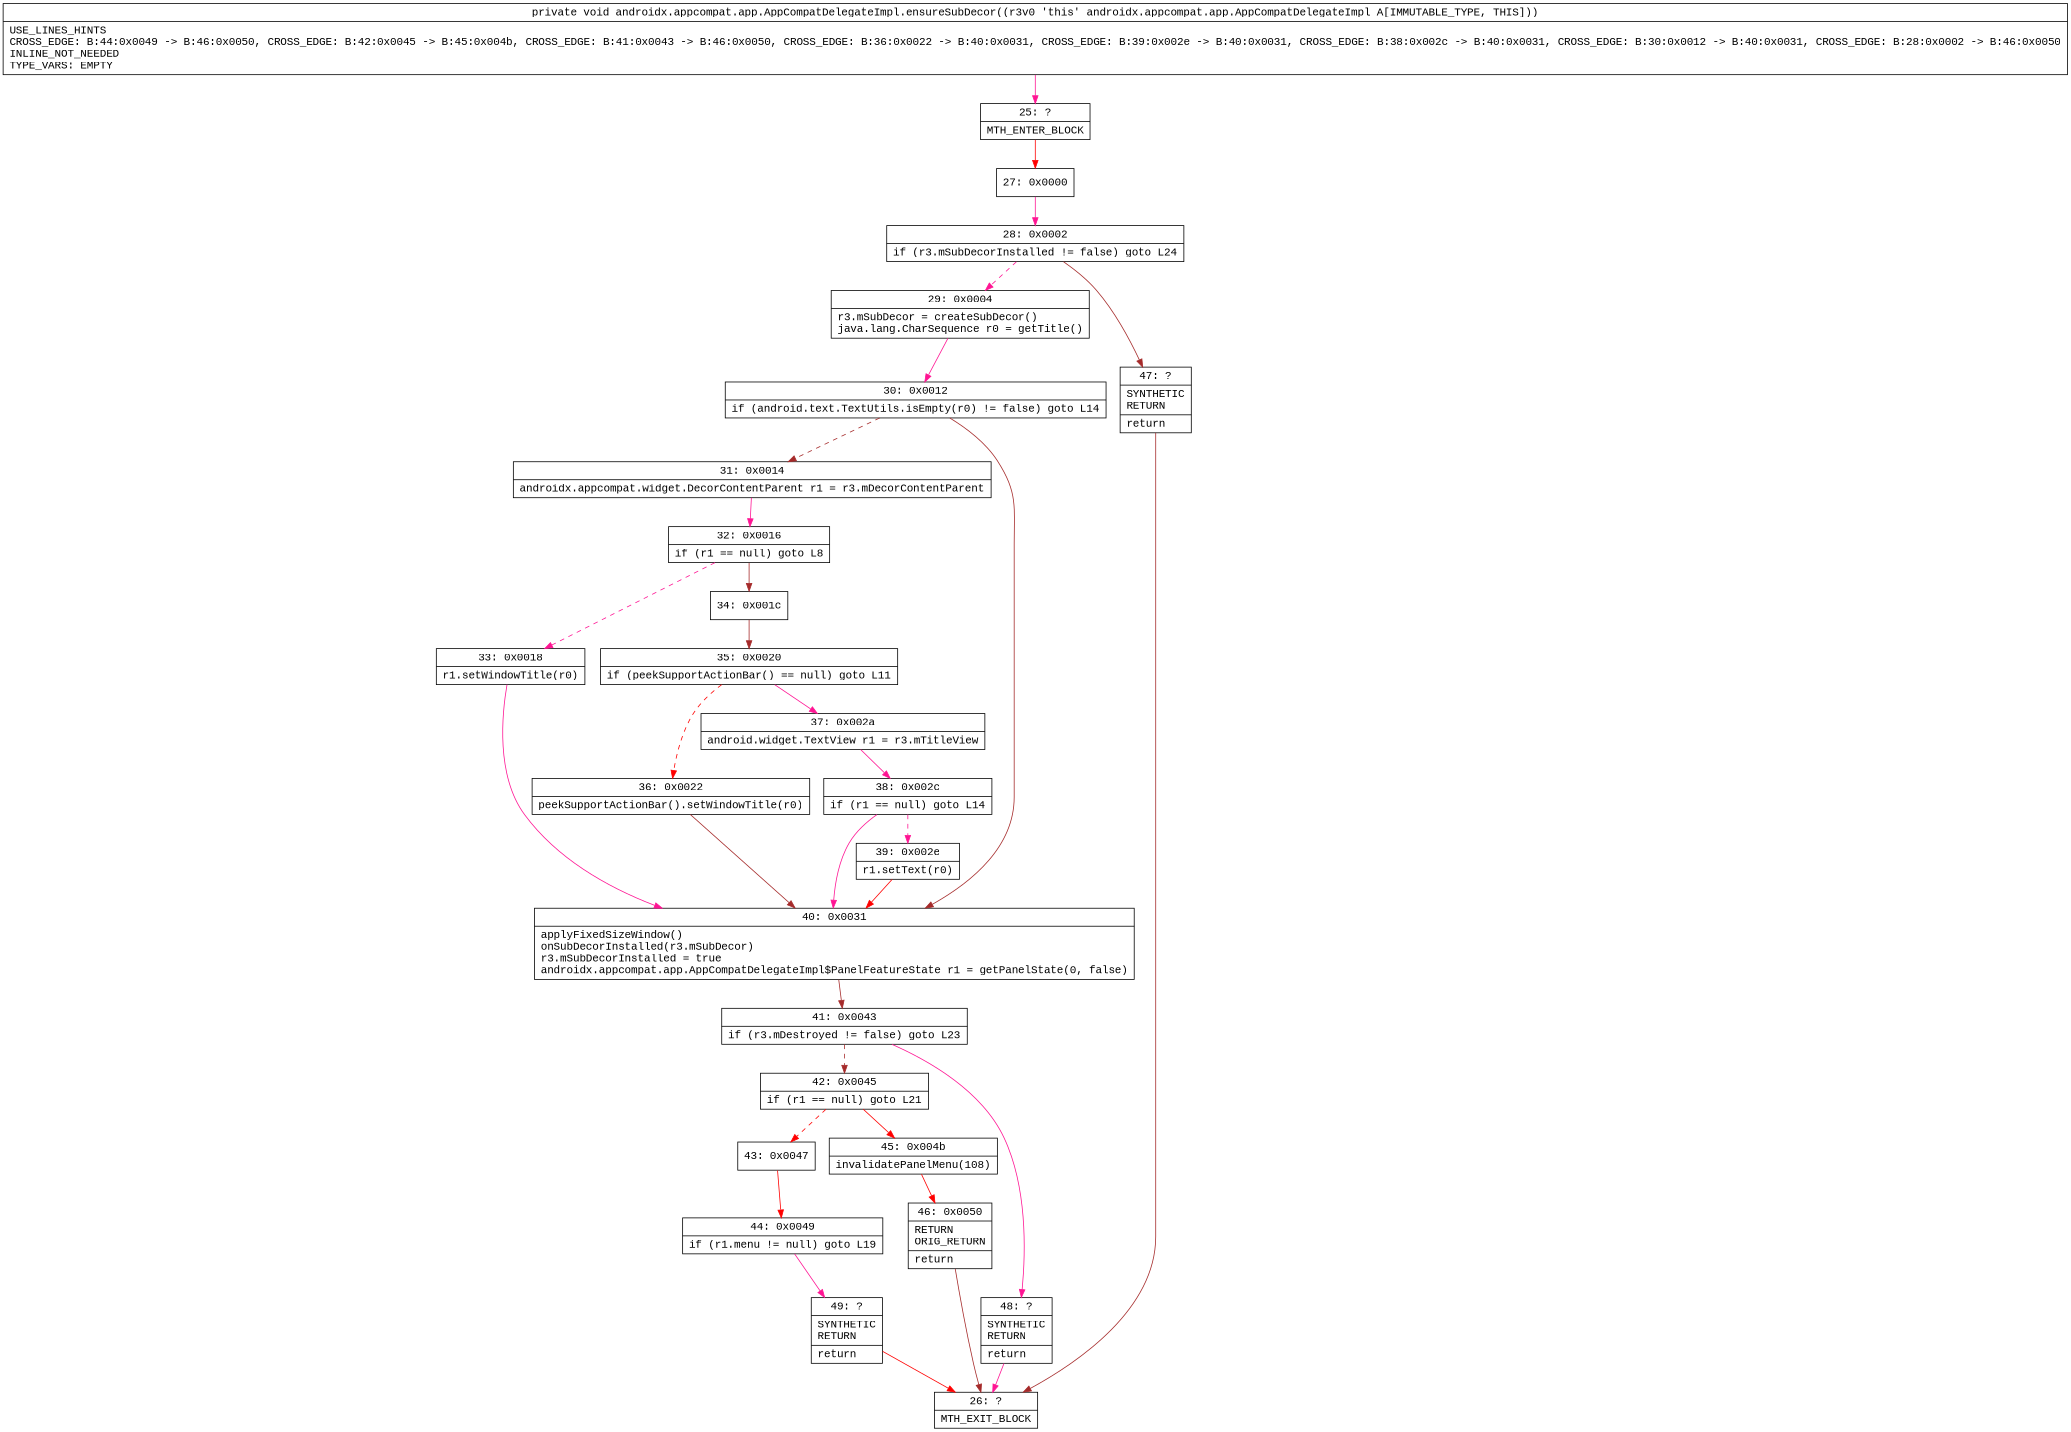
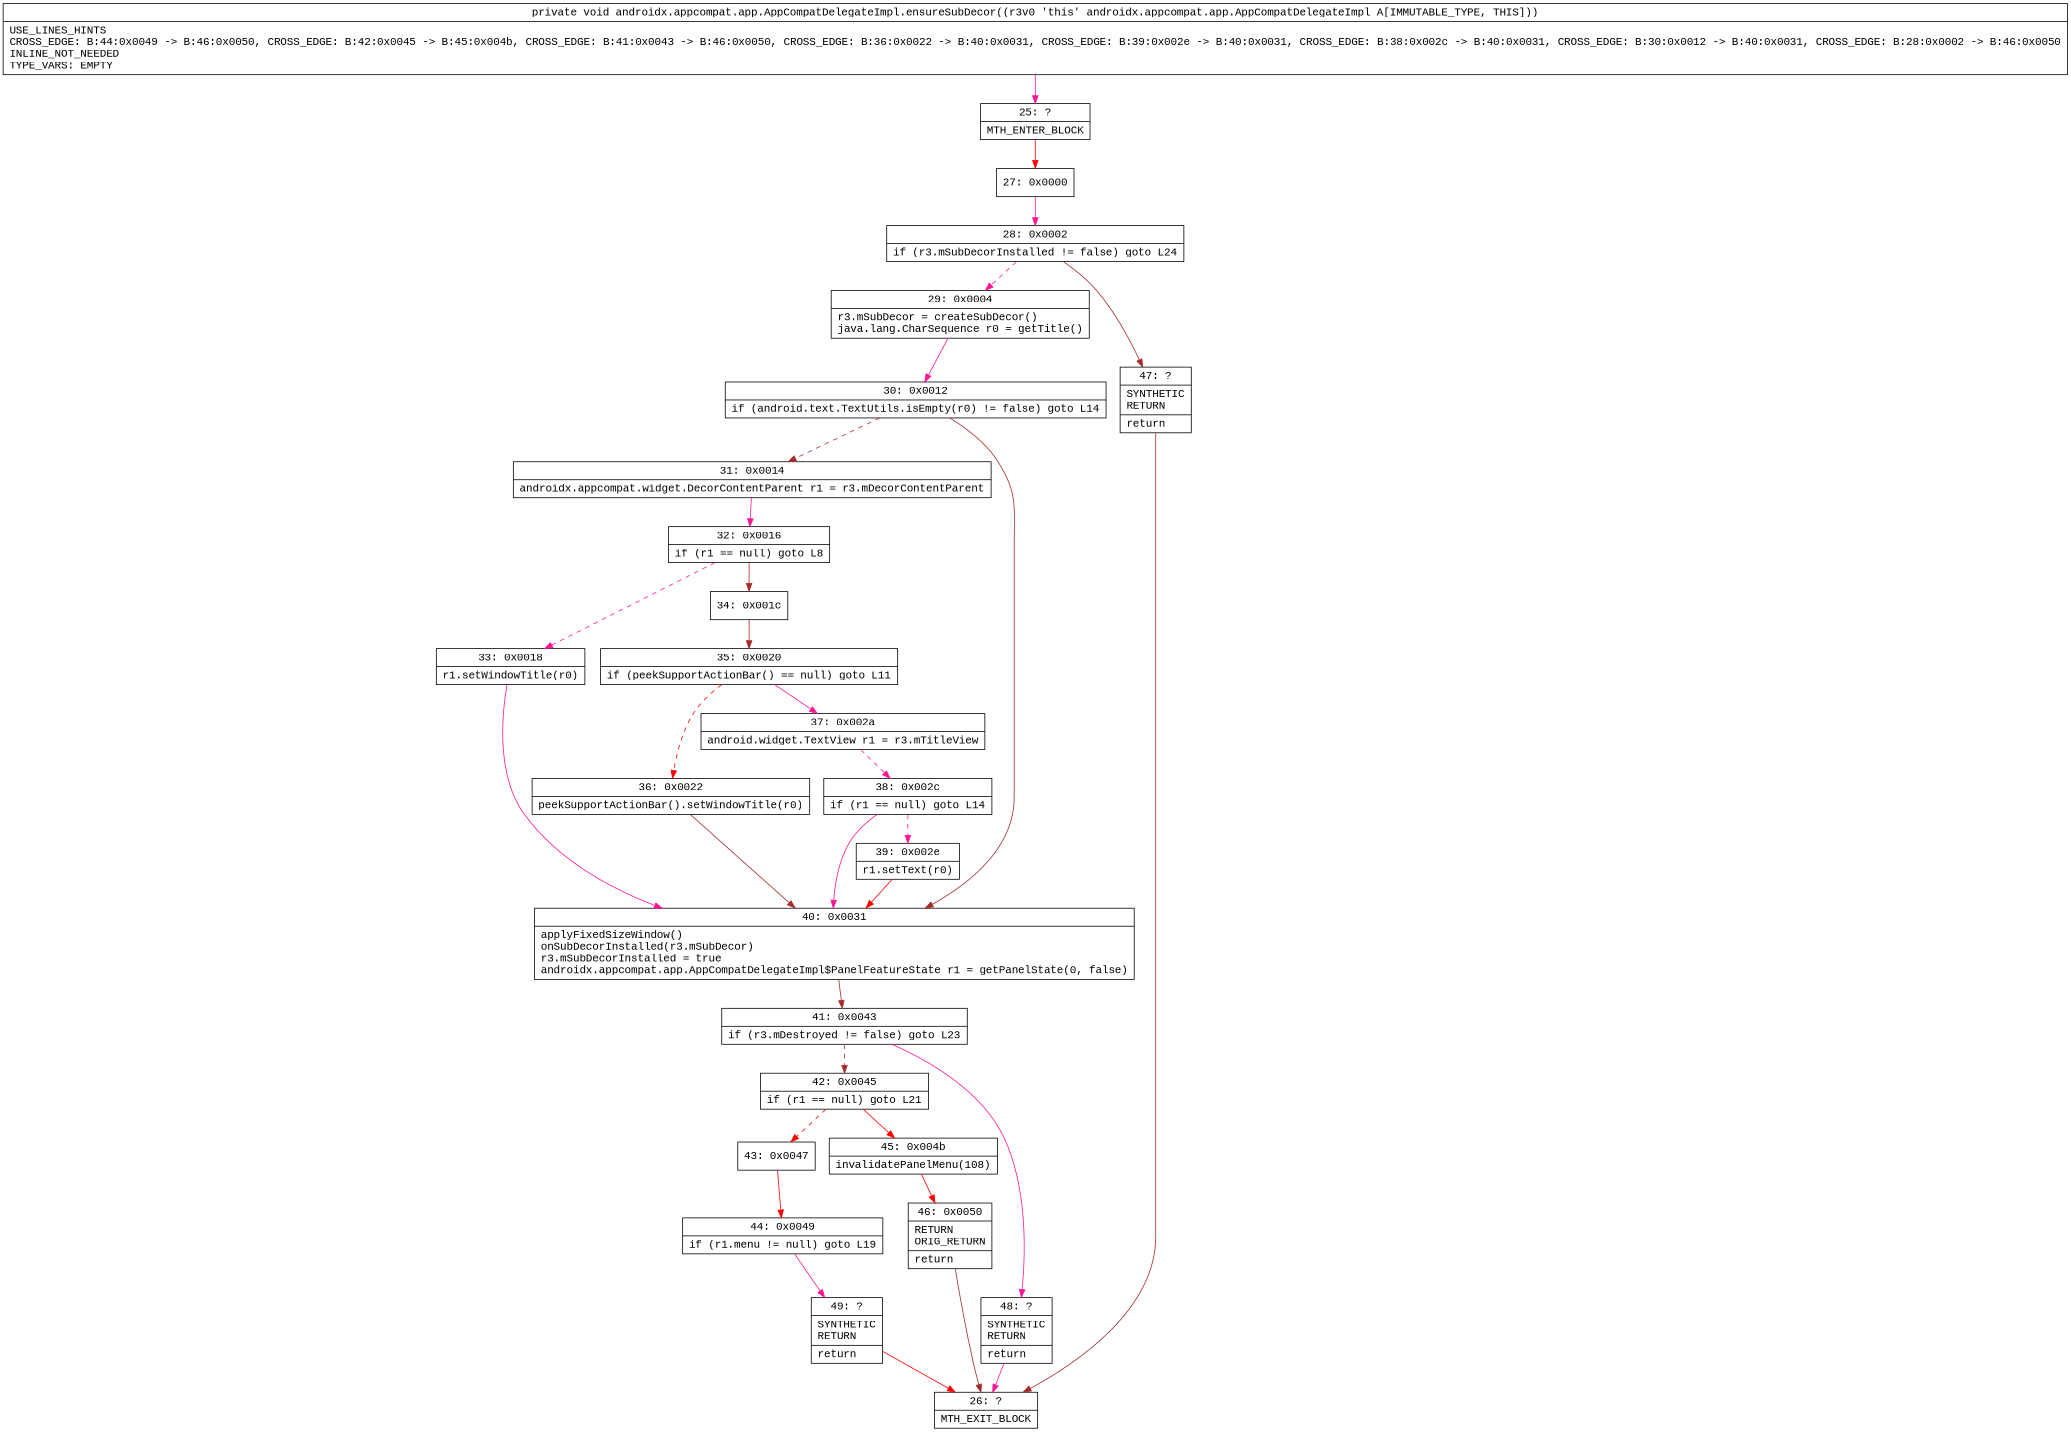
  digraph {
    fontname="Liberation Mono"
    node [fontname="Liberation Mono" shape=record]
    edge [color=deeppink fontname="Liberation Mono"]
    n1 [label="{25\:\ ?|MTH_ENTER_BLOCK\l}"]
    n2 [label="{27\:\ 0x0000}"]
    n3 [label="{28\:\ 0x0002|if (r3.mSubDecorInstalled != false) goto L24\l}"]
    n4 [label="{29\:\ 0x0004|r3.mSubDecor = createSubDecor()\ljava.lang.CharSequence r0 = getTitle()\l}"]
    n5 [label="{47\:\ ?|SYNTHETIC\lRETURN\l|return\l}"]
    n6 [label="{30\:\ 0x0012|if (android.text.TextUtils.isEmpty(r0) != false) goto L14\l}"]
    n7 [label="{26\:\ ?|MTH_EXIT_BLOCK\l}"]
    n8 [label="{31\:\ 0x0014|androidx.appcompat.widget.DecorContentParent r1 = r3.mDecorContentParent\l}"]
    n9 [label="{40\:\ 0x0031|applyFixedSizeWindow()\lonSubDecorInstalled(r3.mSubDecor)\lr3.mSubDecorInstalled = true\landroidx.appcompat.app.AppCompatDelegateImpl$PanelFeatureState r1 = getPanelState(0, false)\l}"]
    n10 [label="{32\:\ 0x0016|if (r1 == null) goto L8\l}"]
    n11 [label="{41\:\ 0x0043|if (r3.mDestroyed != false) goto L23\l}"]
    n12 [label="{33\:\ 0x0018|r1.setWindowTitle(r0)\l}"]
    n13 [label="{34\:\ 0x001c}"]
    n14 [label="{35\:\ 0x0020|if (peekSupportActionBar() == null) goto L11\l}"]
    n15 [label="{36\:\ 0x0022|peekSupportActionBar().setWindowTitle(r0)\l}"]
    n16 [label="{37\:\ 0x002a|android.widget.TextView r1 = r3.mTitleView\l}"]
    n17 [label="{38\:\ 0x002c|if (r1 == null) goto L14\l}"]
    n18 [label="{39\:\ 0x002e|r1.setText(r0)\l}"]
    n19 [label="{42\:\ 0x0045|if (r1 == null) goto L21\l}"]
    n20 [label="{48\:\ ?|SYNTHETIC\lRETURN\l|return\l}"]
    n21 [label="{43\:\ 0x0047}"]
    n22 [label="{45\:\ 0x004b|invalidatePanelMenu(108)\l}"]
    n23 [label="{44\:\ 0x0049|if (r1.menu != null) goto L19\l}"]
    n24 [label="{46\:\ 0x0050|RETURN\lORIG_RETURN\l|return\l}"]
    n25 [label="{49\:\ ?|SYNTHETIC\lRETURN\l|return\l}"]
    n26 [label="{private void androidx.appcompat.app.AppCompatDelegateImpl.ensureSubDecor((r3v0 'this' androidx.appcompat.app.AppCompatDelegateImpl A[IMMUTABLE_TYPE, THIS]))  | USE_LINES_HINTS\lCROSS_EDGE: B:44:0x0049 \-\> B:46:0x0050, CROSS_EDGE: B:42:0x0045 \-\> B:45:0x004b, CROSS_EDGE: B:41:0x0043 \-\> B:46:0x0050, CROSS_EDGE: B:36:0x0022 \-\> B:40:0x0031, CROSS_EDGE: B:39:0x002e \-\> B:40:0x0031, CROSS_EDGE: B:38:0x002c \-\> B:40:0x0031, CROSS_EDGE: B:30:0x0012 \-\> B:40:0x0031, CROSS_EDGE: B:28:0x0002 \-\> B:46:0x0050\lINLINE_NOT_NEEDED\lTYPE_VARS: EMPTY\l}"]
    n1 -> n2 [color=red]
    n2 -> n3
    n3 -> n4 [style=dashed]
    n3 -> n5 [color=brown]
    n4 -> n6
    n5 -> n7 [color=brown]
    n6 -> n8 [color=brown style=dashed]
    n6 -> n9 [color=brown]
    n8 -> n10
    n9 -> n11 [color=brown]
    n10 -> n12 [style=dashed]
    n10 -> n13 [color=brown]
    n11 -> n19 [color=brown style=dashed]
    n11 -> n20
    n12 -> n9
    n13 -> n14 [color=brown]
    n14 -> n15 [color=red style=dashed]
    n14 -> n16
    n15 -> n9 [color=brown]
-   n16 -> n17
+   n16 -> n17 [style=dashed]
    n17 -> n9
    n17 -> n18 [style=dashed]
    n18 -> n9 [color=red]
    n19 -> n21 [color=red style=dashed]
    n19 -> n22 [color=red]
    n20 -> n7
    n21 -> n23 [color=red]
    n22 -> n24 [color=red]
    n23 -> n25
    n24 -> n7 [color=brown]
    n25 -> n7 [color=red]
    n26 -> n1
  }
